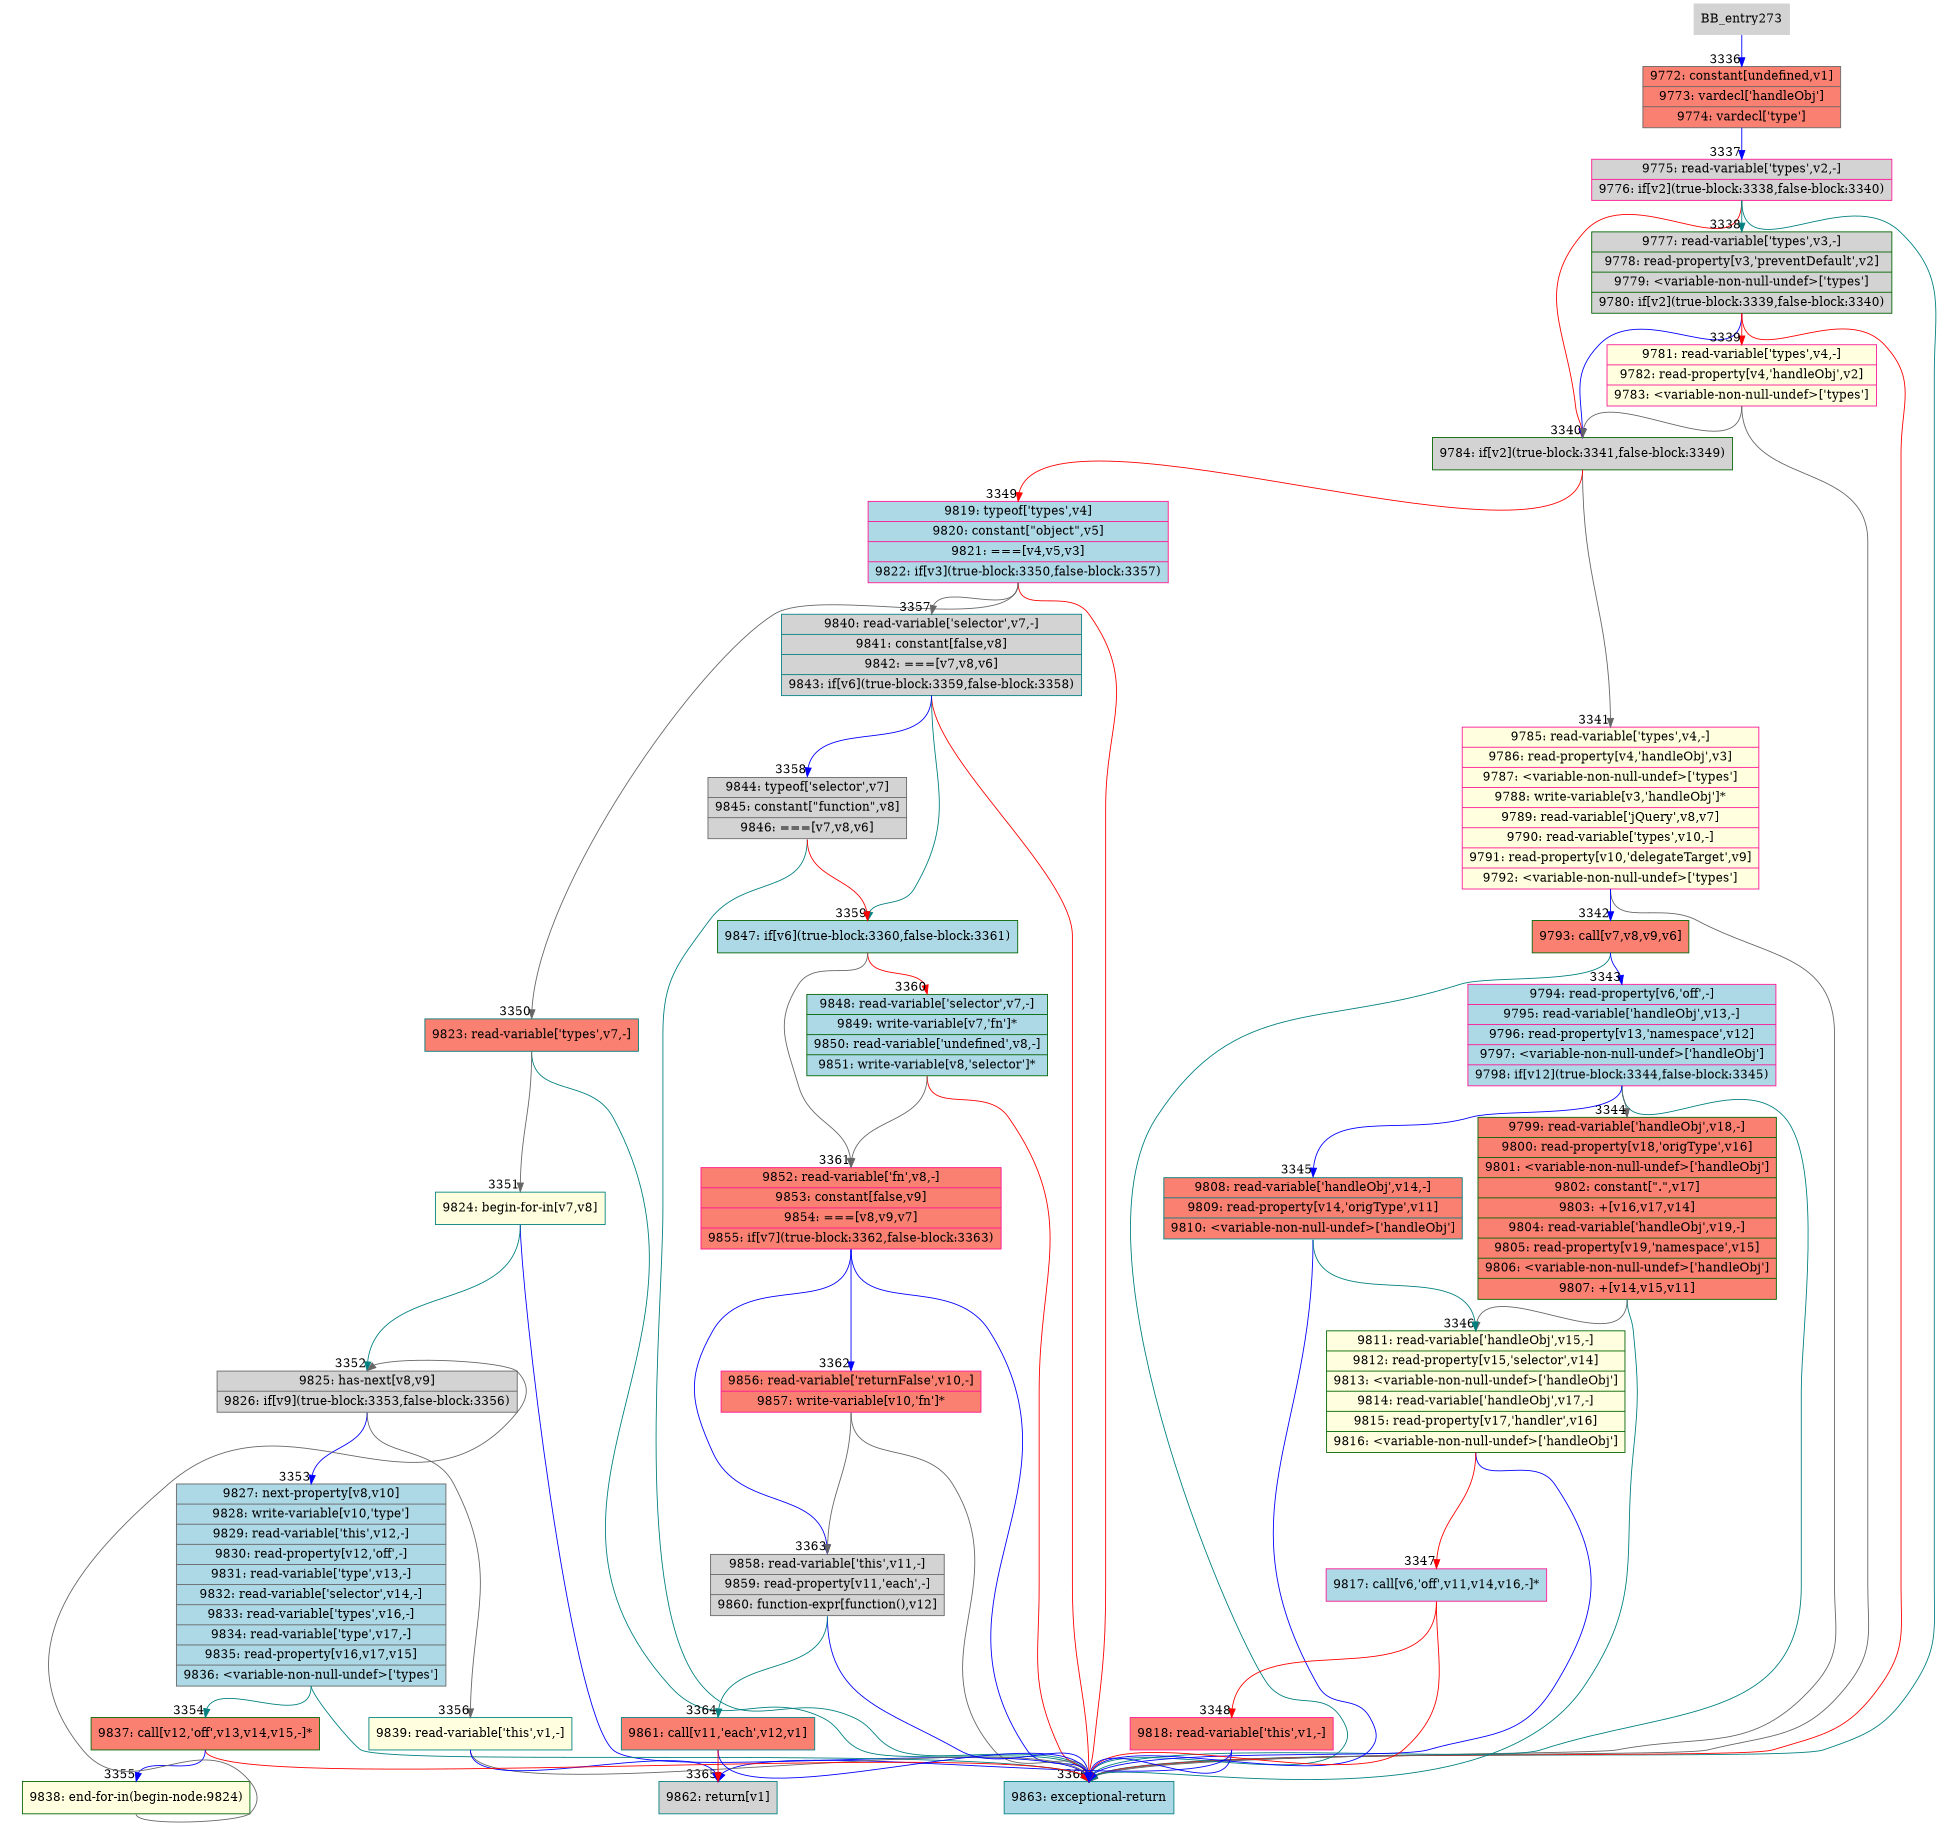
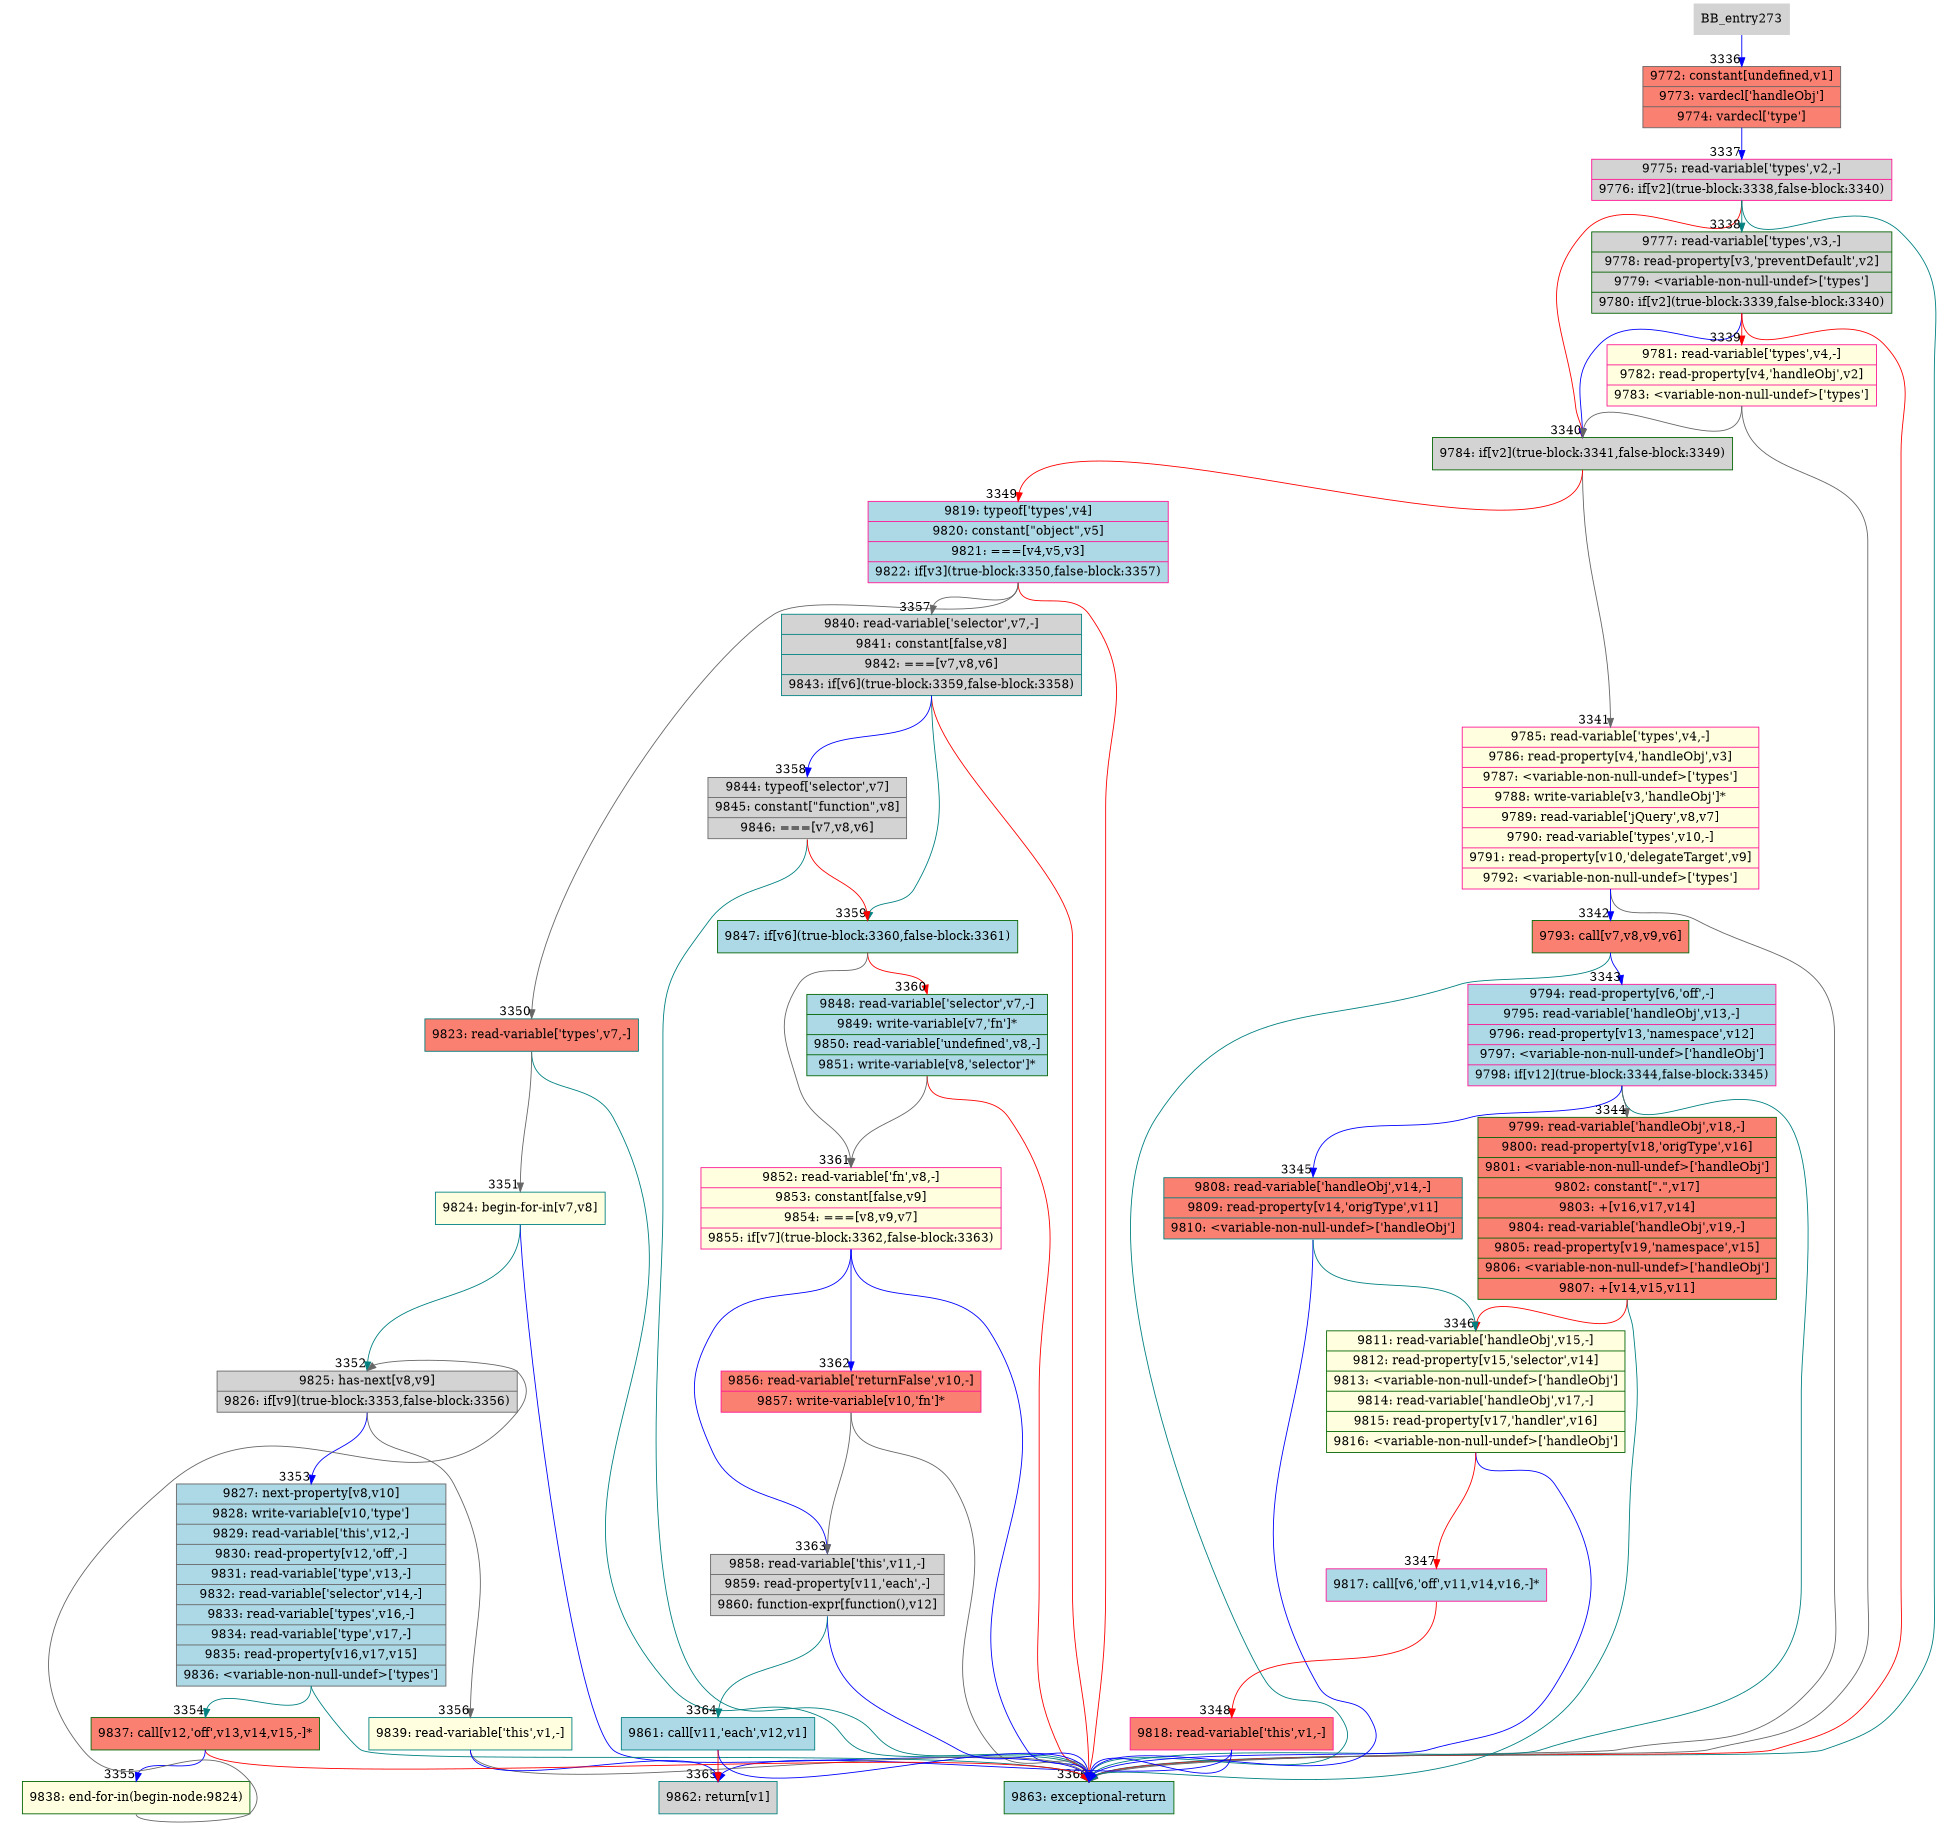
  digraph {
    rankdir=TD
    node [color=deeppink fillcolor=lightgrey shape=record style=filled]
    edge [color=blue headport=n tailport=s]
    n1 [label=BB_entry273 shape=none]
    n2 [color=gray40 fillcolor=salmon label="{9772: constant[undefined,v1]|9773: vardecl['handleObj']|9774: vardecl['type']}"]
    n3 [label="{9775: read-variable['types',v2,-]|9776: if[v2](true-block:3338,false-block:3340)}"]
    n4 [color=darkgreen label="{9784: if[v2](true-block:3341,false-block:3349)}"]
    n5 [color=darkgreen label="{9777: read-variable['types',v3,-]|9778: read-property[v3,'preventDefault',v2]|9779: \<variable-non-null-undef\>['types']|9780: if[v2](true-block:3339,false-block:3340)}"]
-   n6 [color=teal fillcolor=lightblue label="{9863: exceptional-return}"]
+   n6 [color=darkgreen fillcolor=lightblue label="{9863: exceptional-return}"]
    n7 [fillcolor=lightyellow label="{9785: read-variable['types',v4,-]|9786: read-property[v4,'handleObj',v3]|9787: \<variable-non-null-undef\>['types']|9788: write-variable[v3,'handleObj']*|9789: read-variable['jQuery',v8,v7]|9790: read-variable['types',v10,-]|9791: read-property[v10,'delegateTarget',v9]|9792: \<variable-non-null-undef\>['types']}"]
    n8 [fillcolor=lightblue label="{9819: typeof['types',v4]|9820: constant[\"object\",v5]|9821: ===[v4,v5,v3]|9822: if[v3](true-block:3350,false-block:3357)}"]
    n9 [fillcolor=lightyellow label="{9781: read-variable['types',v4,-]|9782: read-property[v4,'handleObj',v2]|9783: \<variable-non-null-undef\>['types']}"]
    n10 [color=darkgreen fillcolor=salmon label="{9793: call[v7,v8,v9,v6]}"]
    n11 [color=teal fillcolor=salmon label="{9823: read-variable['types',v7,-]}"]
    n12 [color=teal label="{9840: read-variable['selector',v7,-]|9841: constant[false,v8]|9842: ===[v7,v8,v6]|9843: if[v6](true-block:3359,false-block:3358)}"]
    n13 [fillcolor=lightblue label="{9794: read-property[v6,'off',-]|9795: read-variable['handleObj',v13,-]|9796: read-property[v13,'namespace',v12]|9797: \<variable-non-null-undef\>['handleObj']|9798: if[v12](true-block:3344,false-block:3345)}"]
    n14 [color=teal fillcolor=lightyellow label="{9824: begin-for-in[v7,v8]}"]
    n15 [color=darkgreen fillcolor=lightblue label="{9847: if[v6](true-block:3360,false-block:3361)}"]
    n16 [color=gray40 label="{9844: typeof['selector',v7]|9845: constant[\"function\",v8]|9846: ===[v7,v8,v6]}"]
    n17 [color=darkgreen fillcolor=salmon label="{9799: read-variable['handleObj',v18,-]|9800: read-property[v18,'origType',v16]|9801: \<variable-non-null-undef\>['handleObj']|9802: constant[\".\",v17]|9803: +[v16,v17,v14]|9804: read-variable['handleObj',v19,-]|9805: read-property[v19,'namespace',v15]|9806: \<variable-non-null-undef\>['handleObj']|9807: +[v14,v15,v11]}"]
    n18 [color=teal fillcolor=salmon label="{9808: read-variable['handleObj',v14,-]|9809: read-property[v14,'origType',v11]|9810: \<variable-non-null-undef\>['handleObj']}"]
    n19 [color=darkgreen fillcolor=lightyellow label="{9811: read-variable['handleObj',v15,-]|9812: read-property[v15,'selector',v14]|9813: \<variable-non-null-undef\>['handleObj']|9814: read-variable['handleObj',v17,-]|9815: read-property[v17,'handler',v16]|9816: \<variable-non-null-undef\>['handleObj']}"]
    n20 [fillcolor=lightblue label="{9817: call[v6,'off',v11,v14,v16,-]*}"]
    n21 [fillcolor=salmon label="{9818: read-variable['this',v1,-]}"]
    n22 [color=teal label="{9862: return[v1]}"]
    n23 [color=gray40 label="{9825: has-next[v8,v9]|9826: if[v9](true-block:3353,false-block:3356)}"]
    n24 [color=darkgreen fillcolor=lightblue label="{9848: read-variable['selector',v7,-]|9849: write-variable[v7,'fn']*|9850: read-variable['undefined',v8,-]|9851: write-variable[v8,'selector']*}"]
-   n25 [fillcolor=salmon label="{9852: read-variable['fn',v8,-]|9853: constant[false,v9]|9854: ===[v8,v9,v7]|9855: if[v7](true-block:3362,false-block:3363)}"]
+   n25 [fillcolor=lightyellow label="{9852: read-variable['fn',v8,-]|9853: constant[false,v9]|9854: ===[v8,v9,v7]|9855: if[v7](true-block:3362,false-block:3363)}"]
    n26 [color=gray40 fillcolor=lightblue label="{9827: next-property[v8,v10]|9828: write-variable[v10,'type']|9829: read-variable['this',v12,-]|9830: read-property[v12,'off',-]|9831: read-variable['type',v13,-]|9832: read-variable['selector',v14,-]|9833: read-variable['types',v16,-]|9834: read-variable['type',v17,-]|9835: read-property[v16,v17,v15]|9836: \<variable-non-null-undef\>['types']}"]
    n27 [color=teal fillcolor=lightyellow label="{9839: read-variable['this',v1,-]}"]
    n28 [color=darkgreen fillcolor=salmon label="{9837: call[v12,'off',v13,v14,v15,-]*}"]
    n29 [color=darkgreen fillcolor=lightyellow label="{9838: end-for-in(begin-node:9824)}"]
    n30 [fillcolor=salmon label="{9856: read-variable['returnFalse',v10,-]|9857: write-variable[v10,'fn']*}"]
    n31 [color=gray40 label="{9858: read-variable['this',v11,-]|9859: read-property[v11,'each',-]|9860: function-expr[function(),v12]}"]
-   n32 [color=teal fillcolor=salmon label="{9861: call[v11,'each',v12,v1]}"]
+   n32 [color=teal fillcolor=lightblue label="{9861: call[v11,'each',v12,v1]}"]
    n1 -> n2 [headlabel="    3336"]
    n2 -> n3 [headlabel="      3337"]
    n3 -> n4 [color=red headlabel="      3340"]
    n3 -> n5 [color=teal headlabel="      3338"]
    n3 -> n6 [color=teal headlabel="      3366"]
    n4 -> n7 [color=gray40 headlabel="      3341"]
    n4 -> n8 [color=red headlabel="      3349"]
    n5 -> n4
    n5 -> n6 [color=red]
    n5 -> n9 [color=red headlabel="      3339"]
    n7 -> n6 [color=gray40]
    n7 -> n10 [headlabel="      3342"]
    n8 -> n6 [color=red]
    n8 -> n11 [color=gray40 headlabel="      3350"]
    n8 -> n12 [color=gray40 headlabel="      3357"]
    n9 -> n4 [color=gray40]
    n9 -> n6 [color=gray40]
    n10 -> n6 [color=teal]
    n10 -> n13 [headlabel="      3343"]
    n11 -> n6 [color=teal]
    n11 -> n14 [color=gray40 headlabel="      3351"]
    n12 -> n6 [color=red]
    n12 -> n15 [color=teal headlabel="      3359"]
    n12 -> n16 [headlabel="      3358"]
    n13 -> n6 [color=teal]
    n13 -> n17 [color=gray40 headlabel="      3344"]
    n13 -> n18 [headlabel="      3345"]
    n14 -> n6
    n14 -> n23 [color=teal headlabel="      3352"]
    n15 -> n24 [color=red headlabel="      3360"]
    n15 -> n25 [color=gray40 headlabel="      3361"]
    n16 -> n6 [color=teal]
    n16 -> n15 [color=red]
    n17 -> n6 [color=teal]
-   n17 -> n19 [color=gray40 headlabel="      3346"]
+   n17 -> n19 [color=red headlabel="      3346"]
    n18 -> n6
    n18 -> n19 [color=teal]
    n19 -> n6
    n19 -> n20 [color=red headlabel="      3347"]
-   n20 -> n6 [color=red]
    n20 -> n21 [color=red headlabel="      3348"]
    n21 -> n6
    n21 -> n22 [headlabel="      3365"]
    n23 -> n26 [headlabel="      3353"]
    n23 -> n27 [color=gray40 headlabel="      3356"]
    n24 -> n6 [color=red]
    n24 -> n25 [color=gray40]
    n25 -> n6
    n25 -> n30 [headlabel="      3362"]
    n25 -> n31 [headlabel="      3363"]
    n26 -> n6 [color=teal]
    n26 -> n28 [color=teal headlabel="      3354"]
    n27 -> n6 [color=gray40]
    n27 -> n22
    n28 -> n6 [color=red]
    n28 -> n29 [headlabel="      3355"]
    n29 -> n23 [color=gray40]
    n30 -> n6 [color=gray40]
    n30 -> n31 [color=gray40]
    n31 -> n6
    n31 -> n32 [color=teal headlabel="      3364"]
    n32 -> n6
    n32 -> n22 [color=red]
  }
